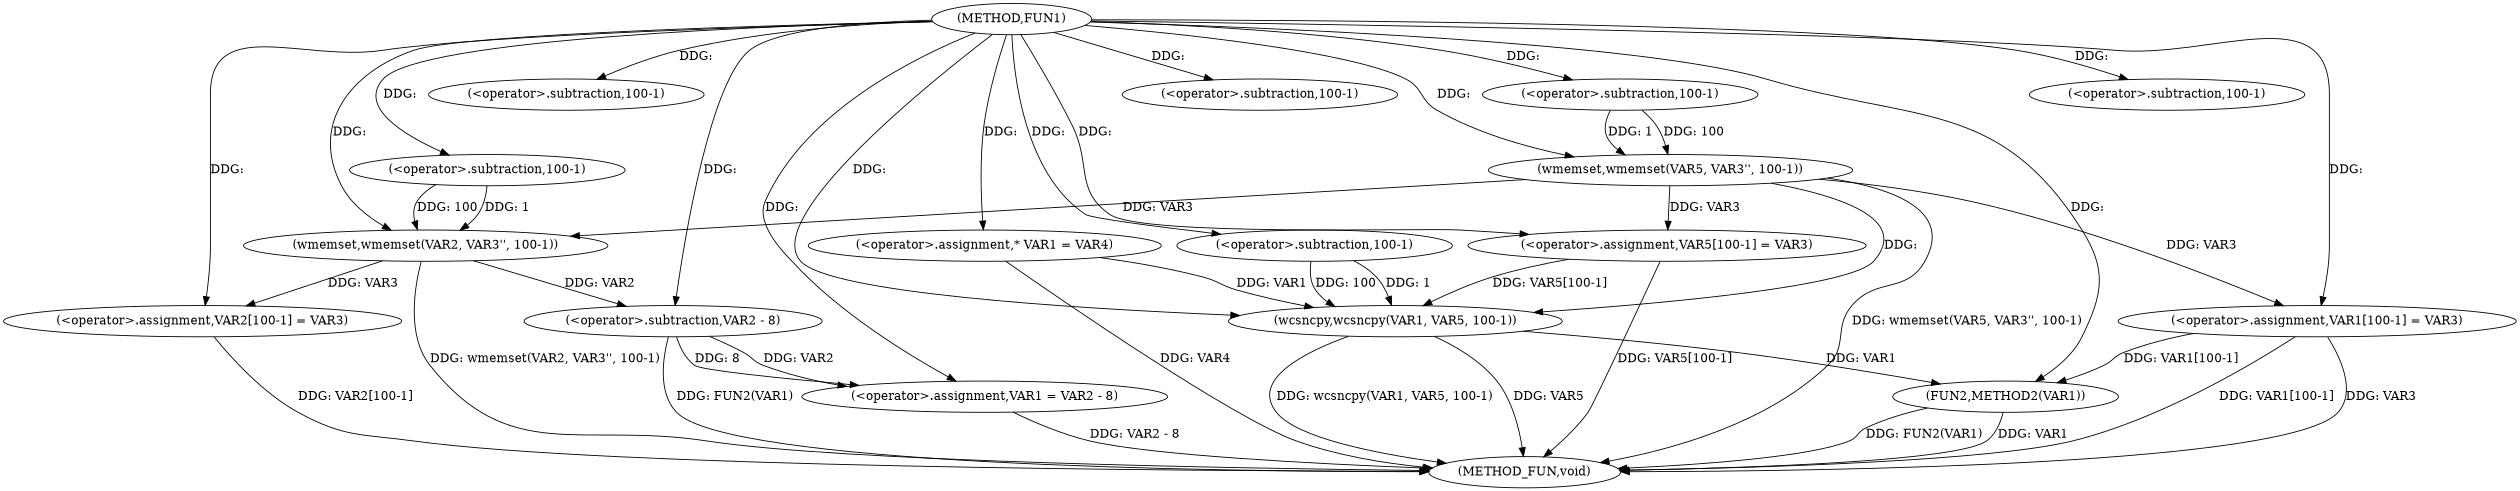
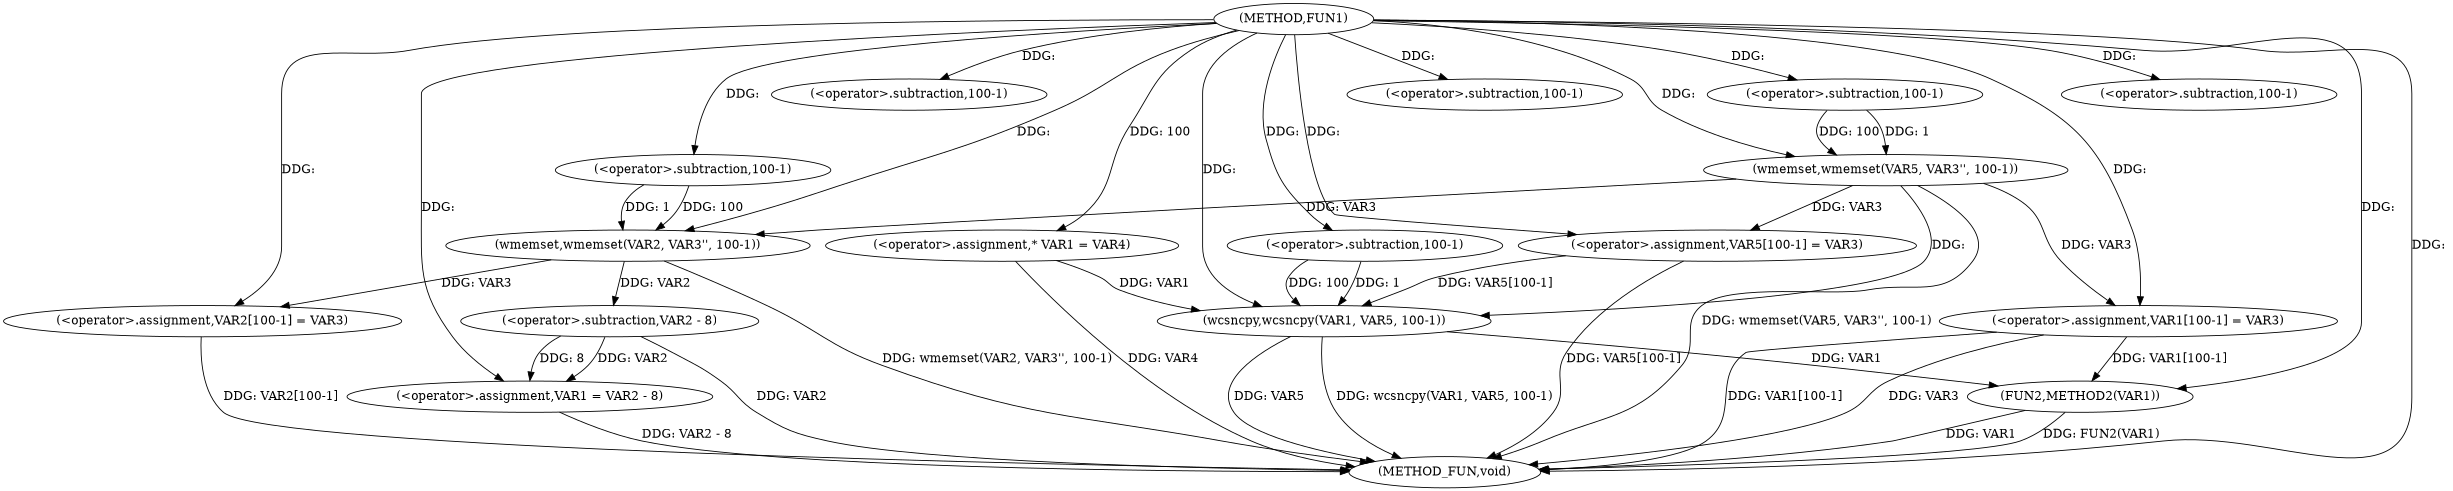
  digraph {
    n1 [label="(METHOD,FUN1)"]
    n2 [label="(wmemset,wmemset(VAR2, VAR3'', 100-1))"]
    n3 [label="(<operator>.subtraction,100-1)"]
    n4 [label="(<operator>.assignment,VAR2[100-1] = VAR3)"]
    n5 [label="(<operator>.subtraction,100-1)"]
    n6 [label="(<operator>.assignment,VAR1 = VAR2 - 8)"]
    n7 [label="(<operator>.subtraction,VAR2 - 8)"]
    n8 [label="(<operator>.assignment,* VAR1 = VAR4)"]
    n9 [label="(wmemset,wmemset(VAR5, VAR3'', 100-1))"]
    n10 [label="(<operator>.subtraction,100-1)"]
    n11 [label="(<operator>.assignment,VAR5[100-1] = VAR3)"]
    n12 [label="(<operator>.subtraction,100-1)"]
    n13 [label="(wcsncpy,wcsncpy(VAR1, VAR5, 100-1))"]
    n14 [label="(<operator>.subtraction,100-1)"]
    n15 [label="(<operator>.assignment,VAR1[100-1] = VAR3)"]
    n16 [label="(<operator>.subtraction,100-1)"]
    n17 [label="(FUN2,METHOD2(VAR1))"]
    n18 [label="(METHOD_FUN,void)"]
    n1 -> n2 [label="DDG: "]
    n1 -> n3 [label="DDG: "]
    n1 -> n4 [label="DDG: "]
    n1 -> n5 [label="DDG: "]
    n1 -> n6 [label="DDG: "]
-   n1 -> n7 [label="DDG: "]
-   n1 -> n8 [label="DDG: "]
+   n1 -> n18 [label="DDG: "]
+   n1 -> n8 [label="DDG: 100"]
    n1 -> n9 [label="DDG: "]
    n1 -> n10 [label="DDG: "]
    n1 -> n11 [label="DDG: "]
    n1 -> n12 [label="DDG: "]
    n1 -> n13 [label="DDG: "]
    n1 -> n14 [label="DDG: "]
    n1 -> n15 [label="DDG: "]
    n1 -> n16 [label="DDG: "]
    n1 -> n17 [label="DDG: "]
    n2 -> n4 [label="DDG: VAR3"]
    n2 -> n7 [label="DDG: VAR2"]
    n2 -> n18 [label="DDG: wmemset(VAR2, VAR3'', 100-1)"]
    n3 -> n2 [label="DDG: 100"]
    n3 -> n2 [label="DDG: 1"]
    n4 -> n18 [label="DDG: VAR2[100-1]"]
    n6 -> n18 [label="DDG: VAR2 - 8"]
    n7 -> n6 [label="DDG: VAR2"]
    n7 -> n6 [label="DDG: 8"]
-   n7 -> n18 [label="DDG: FUN2(VAR1)"]
+   n7 -> n18 [label="DDG: VAR2"]
    n8 -> n13 [label="DDG: VAR1"]
    n8 -> n18 [label="DDG: VAR4"]
    n9 -> n2 [label="DDG: VAR3"]
    n9 -> n11 [label="DDG: VAR3"]
    n9 -> n13 [label="DDG: "]
    n9 -> n15 [label="DDG: VAR3"]
    n9 -> n18 [label="DDG: wmemset(VAR5, VAR3'', 100-1)"]
    n10 -> n9 [label="DDG: 100"]
    n10 -> n9 [label="DDG: 1"]
    n11 -> n13 [label="DDG: VAR5[100-1]"]
    n11 -> n18 [label="DDG: VAR5[100-1]"]
    n13 -> n17 [label="DDG: VAR1"]
    n13 -> n18 [label="DDG: VAR5"]
    n13 -> n18 [label="DDG: wcsncpy(VAR1, VAR5, 100-1)"]
    n14 -> n13 [label="DDG: 100"]
    n14 -> n13 [label="DDG: 1"]
    n15 -> n17 [label="DDG: VAR1[100-1]"]
    n15 -> n18 [label="DDG: VAR1[100-1]"]
    n15 -> n18 [label="DDG: VAR3"]
    n17 -> n18 [label="DDG: VAR1"]
    n17 -> n18 [label="DDG: FUN2(VAR1)"]
  }
